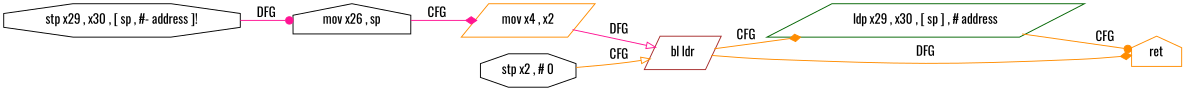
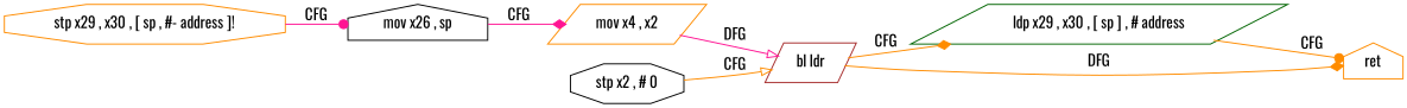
  digraph {
    fontname=Oswald
    rankdir=LR
    node [color=darkorange fontname=Oswald shape=parallelogram]
    edge [arrowhead=diamond color=darkorange fontname=Oswald]
-   n1 [color=black label="stp x29 , x30 , [ sp , #- address ]!" shape=octagon]
+   n1 [label="stp x29 , x30 , [ sp , #- address ]!" shape=octagon]
    n2 [color=black label="mov x26 , sp" shape=house]
    n3 [label="mov x4 , x2"]
    n4 [color=brown label="bl ldr"]
    n5 [color=darkgreen label="ldp x29 , x30 , [ sp ] , # address"]
    n6 [label=ret shape=house]
    n7 [color=black label="stp x2 , # 0" shape=octagon]
-   n1 -> n2 [arrowhead=dot color=deeppink label=DFG]
+   n1 -> n2 [arrowhead=dot color=deeppink label=CFG]
    n2 -> n3 [color=deeppink label=CFG]
    n3 -> n4 [arrowhead=onormal color=deeppink label=DFG]
    n4 -> n5 [label=CFG]
    n4 -> n6 [label=DFG]
    n5 -> n6 [arrowhead=dot label=CFG]
    n7 -> n4 [arrowhead=onormal label=CFG]
  }
